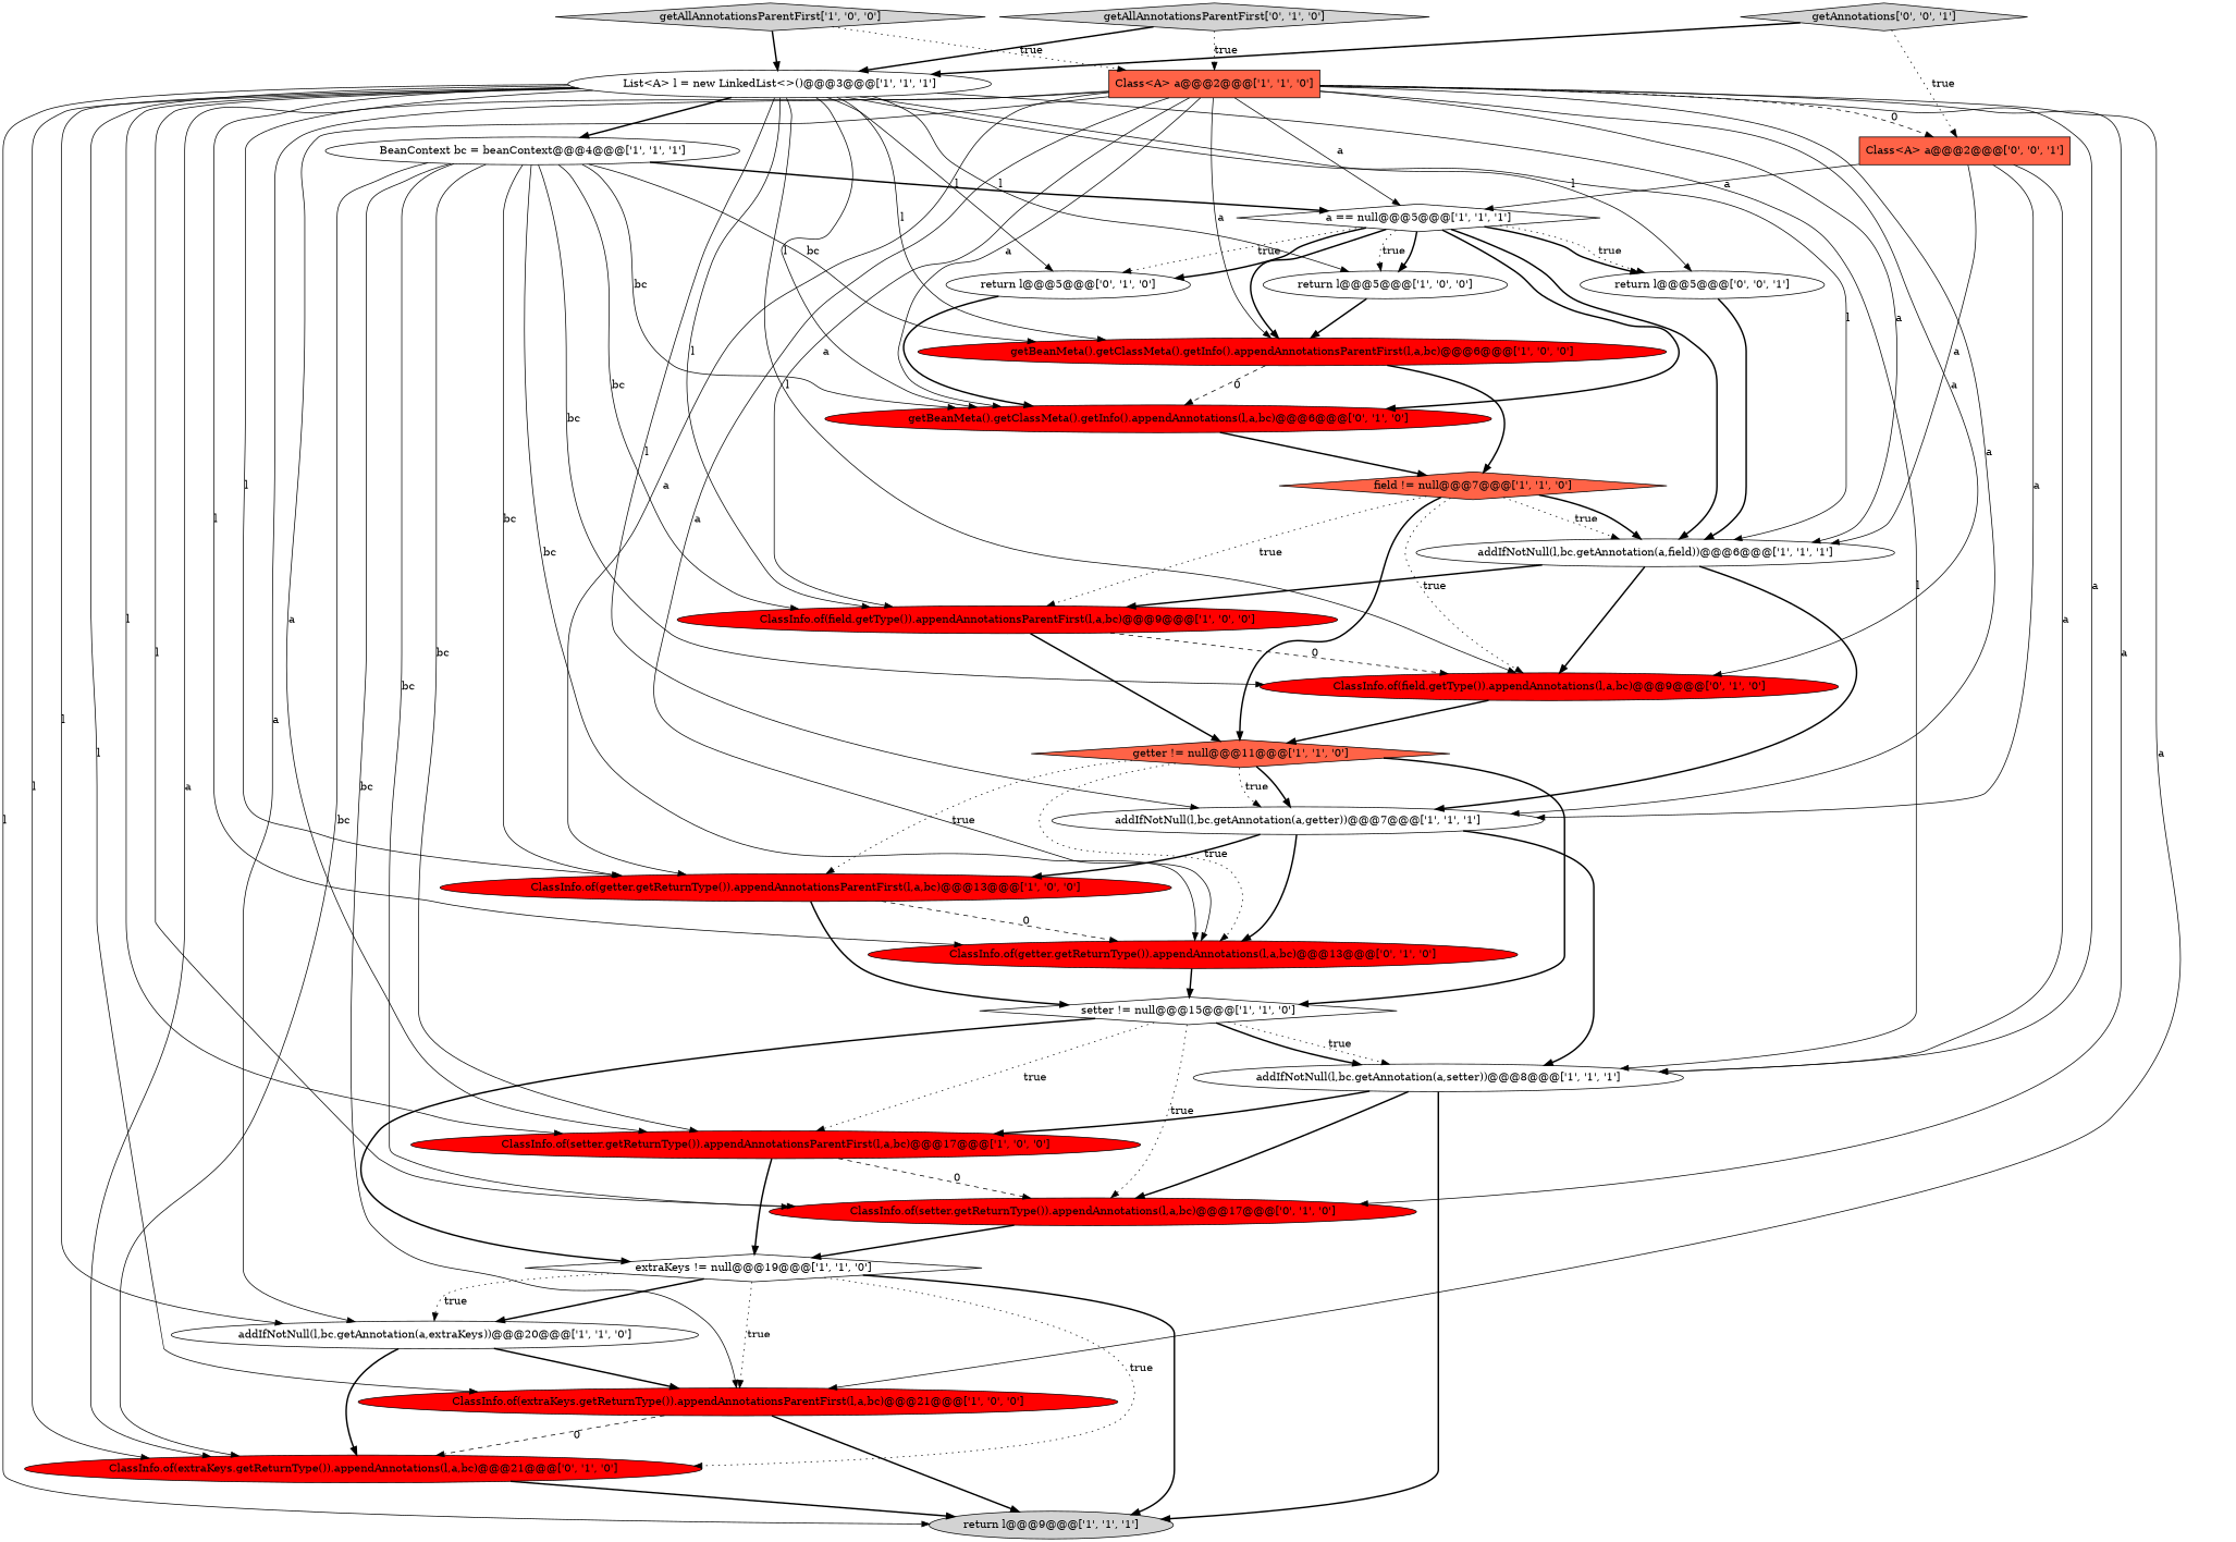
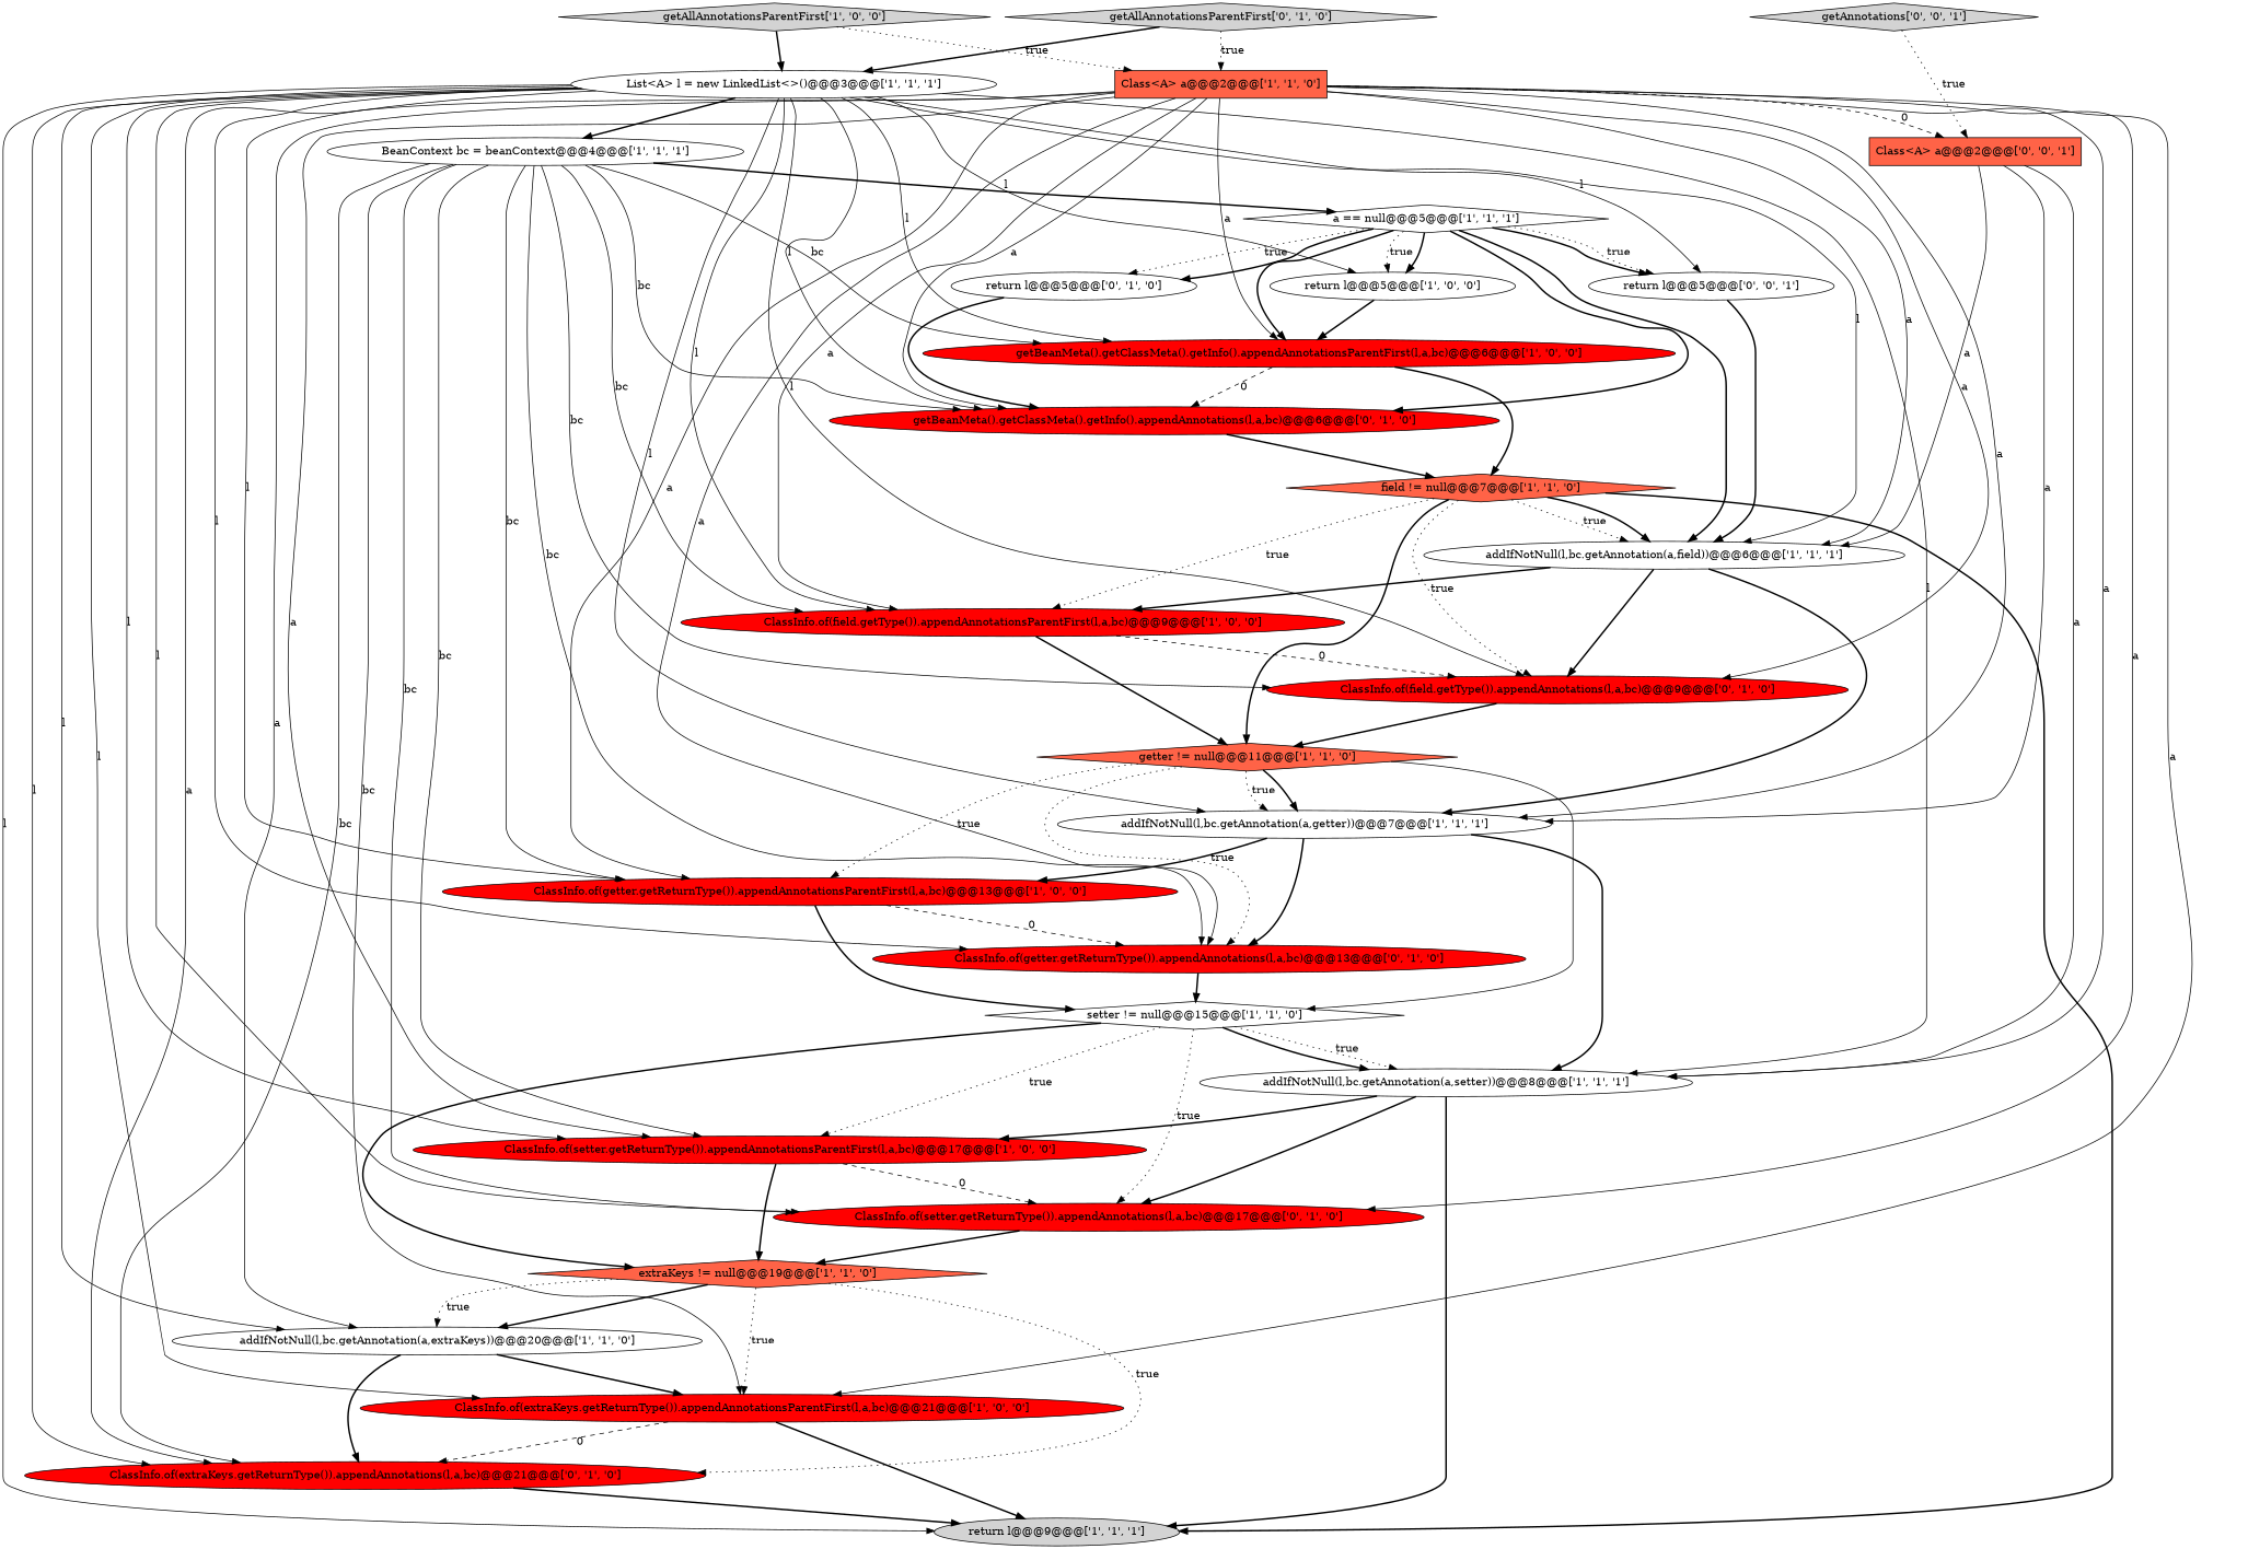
  digraph {
    node [fillcolor=white shape=ellipse style=filled]
    edge [style=solid]
    n1 [label="a == null@@@5@@@['1', '1', '1']" shape=diamond]
    n2 [label="return l@@@5@@@['1', '0', '0']"]
    n3 [label="return l@@@5@@@['0', '0', '1']"]
    n4 [label="return l@@@5@@@['0', '1', '0']"]
    n5 [fillcolor=red label="getBeanMeta().getClassMeta().getInfo().appendAnnotations(l,a,bc)@@@6@@@['0', '1', '0']"]
    n6 [label="addIfNotNull(l,bc.getAnnotation(a,field))@@@6@@@['1', '1', '1']"]
    n7 [fillcolor=red label="getBeanMeta().getClassMeta().getInfo().appendAnnotationsParentFirst(l,a,bc)@@@6@@@['1', '0', '0']"]
    n8 [fillcolor=tomato label="field != null@@@7@@@['1', '1', '0']" shape=diamond]
    n9 [label="addIfNotNull(l,bc.getAnnotation(a,getter))@@@7@@@['1', '1', '1']"]
    n10 [fillcolor=red label="ClassInfo.of(field.getType()).appendAnnotations(l,a,bc)@@@9@@@['0', '1', '0']"]
    n11 [fillcolor=red label="ClassInfo.of(field.getType()).appendAnnotationsParentFirst(l,a,bc)@@@9@@@['1', '0', '0']"]
    n12 [fillcolor=lightgray label="getAllAnnotationsParentFirst['1', '0', '0']" shape=diamond]
    n13 [label="List<A> l = new LinkedList<>()@@@3@@@['1', '1', '1']"]
    n14 [fillcolor=tomato label="Class<A> a@@@2@@@['1', '1', '0']" shape=box]
    n15 [fillcolor=red label="ClassInfo.of(getter.getReturnType()).appendAnnotationsParentFirst(l,a,bc)@@@13@@@['1', '0', '0']"]
    n16 [fillcolor=red label="ClassInfo.of(getter.getReturnType()).appendAnnotations(l,a,bc)@@@13@@@['0', '1', '0']"]
    n17 [fillcolor=red label="ClassInfo.of(extraKeys.getReturnType()).appendAnnotationsParentFirst(l,a,bc)@@@21@@@['1', '0', '0']"]
    n18 [fillcolor=red label="ClassInfo.of(setter.getReturnType()).appendAnnotations(l,a,bc)@@@17@@@['0', '1', '0']"]
    n19 [label="addIfNotNull(l,bc.getAnnotation(a,extraKeys))@@@20@@@['1', '1', '0']"]
    n20 [label="addIfNotNull(l,bc.getAnnotation(a,setter))@@@8@@@['1', '1', '1']"]
    n21 [fillcolor=red label="ClassInfo.of(setter.getReturnType()).appendAnnotationsParentFirst(l,a,bc)@@@17@@@['1', '0', '0']"]
    n22 [fillcolor=red label="ClassInfo.of(extraKeys.getReturnType()).appendAnnotations(l,a,bc)@@@21@@@['0', '1', '0']"]
    n23 [fillcolor=lightgray label="return l@@@9@@@['1', '1', '1']"]
    n24 [label="BeanContext bc = beanContext@@@4@@@['1', '1', '1']"]
    n25 [fillcolor=tomato label="Class<A> a@@@2@@@['0', '0', '1']" shape=box]
    n26 [fillcolor=lightgray label="getAllAnnotationsParentFirst['0', '1', '0']" shape=diamond]
    n27 [fillcolor=tomato label="getter != null@@@11@@@['1', '1', '0']" shape=diamond]
    n28 [label="setter != null@@@15@@@['1', '1', '0']" shape=diamond]
-   n29 [label="extraKeys != null@@@19@@@['1', '1', '0']" shape=diamond]
+   n29 [fillcolor=tomato label="extraKeys != null@@@19@@@['1', '1', '0']" shape=diamond]
    n30 [fillcolor=lightgray label="getAnnotations['0', '0', '1']" shape=diamond]
    n1 -> n2 [style=bold]
    n1 -> n2 [label=true style=dotted]
    n1 -> n3 [label=true style=dotted]
    n1 -> n3 [style=bold]
    n1 -> n4 [label=true style=dotted]
    n1 -> n4 [style=bold]
    n1 -> n5 [style=bold]
    n1 -> n6 [style=bold]
    n1 -> n7 [style=bold]
    n2 -> n7 [style=bold]
    n3 -> n6 [style=bold]
    n4 -> n5 [style=bold]
    n5 -> n8 [style=bold]
    n6 -> n9 [style=bold]
    n6 -> n10 [style=bold]
    n6 -> n11 [style=bold]
    n7 -> n5 [label=0 style=dashed]
    n7 -> n8 [style=bold]
    n8 -> n6 [label=true style=dotted]
    n8 -> n6 [style=bold]
    n8 -> n10 [label=true style=dotted]
    n8 -> n11 [label=true style=dotted]
    n8 -> n27 [style=bold]
    n9 -> n15 [style=bold]
    n9 -> n16 [style=bold]
    n9 -> n20 [style=bold]
    n10 -> n27 [style=bold]
    n11 -> n10 [label=0 style=dashed]
    n11 -> n27 [style=bold]
    n12 -> n13 [style=bold]
    n12 -> n14 [label=true style=dotted]
    n13 -> n2 [label=l]
    n13 -> n3 [label=l]
-   n13 -> n4 [label=l]
    n13 -> n5 [label=l]
    n13 -> n6 [label=l]
    n13 -> n7 [label=l]
    n13 -> n9 [label=l]
    n13 -> n10 [label=l]
    n13 -> n11 [label=l]
    n13 -> n15 [label=l]
    n13 -> n16 [label=l]
    n13 -> n17 [label=l]
    n13 -> n18 [label=l]
    n13 -> n19 [label=l]
    n13 -> n20 [label=l]
    n13 -> n21 [label=l]
    n13 -> n22 [label=l]
    n13 -> n23 [label=l]
    n13 -> n24 [style=bold]
-   n14 -> n1 [label=a]
    n14 -> n5 [label=a]
    n14 -> n6 [label=a]
    n14 -> n7 [label=a]
    n14 -> n9 [label=a]
    n14 -> n10 [label=a]
    n14 -> n11 [label=a]
    n14 -> n15 [label=a]
    n14 -> n16 [label=a]
    n14 -> n17 [label=a]
    n14 -> n18 [label=a]
    n14 -> n19 [label=a]
    n14 -> n20 [label=a]
    n14 -> n21 [label=a]
    n14 -> n22 [label=a]
    n14 -> n25 [label=0 style=dashed]
    n15 -> n16 [label=0 style=dashed]
    n15 -> n28 [style=bold]
    n16 -> n28 [style=bold]
    n17 -> n22 [label=0 style=dashed]
    n17 -> n23 [style=bold]
    n18 -> n29 [style=bold]
    n19 -> n17 [style=bold]
    n19 -> n22 [style=bold]
    n20 -> n18 [style=bold]
    n20 -> n21 [style=bold]
    n20 -> n23 [style=bold]
    n21 -> n18 [label=0 style=dashed]
    n21 -> n29 [style=bold]
    n22 -> n23 [style=bold]
    n24 -> n1 [style=bold]
    n24 -> n5 [label=bc]
    n24 -> n7 [label=bc]
    n24 -> n10 [label=bc]
    n24 -> n11 [label=bc]
    n24 -> n15 [label=bc]
    n24 -> n16 [label=bc]
    n24 -> n17 [label=bc]
    n24 -> n18 [label=bc]
    n24 -> n21 [label=bc]
    n24 -> n22 [label=bc]
-   n25 -> n1 [label=a]
    n25 -> n6 [label=a]
    n25 -> n9 [label=a]
    n25 -> n20 [label=a]
    n26 -> n13 [style=bold]
    n26 -> n14 [label=true style=dotted]
    n27 -> n9 [style=bold]
    n27 -> n9 [label=true style=dotted]
    n27 -> n15 [label=true style=dotted]
    n27 -> n16 [label=true style=dotted]
-   n27 -> n28 [style=bold]
+   n27 -> n28
    n28 -> n18 [label=true style=dotted]
    n28 -> n20 [label=true style=dotted]
    n28 -> n20 [style=bold]
    n28 -> n21 [label=true style=dotted]
    n28 -> n29 [style=bold]
    n29 -> n17 [label=true style=dotted]
    n29 -> n19 [label=true style=dotted]
    n29 -> n19 [style=bold]
    n29 -> n22 [label=true style=dotted]
-   n29 -> n23 [style=bold]
-   n30 -> n13 [style=bold]
+   n8 -> n23 [style=bold]
    n30 -> n25 [label=true style=dotted]
  }
